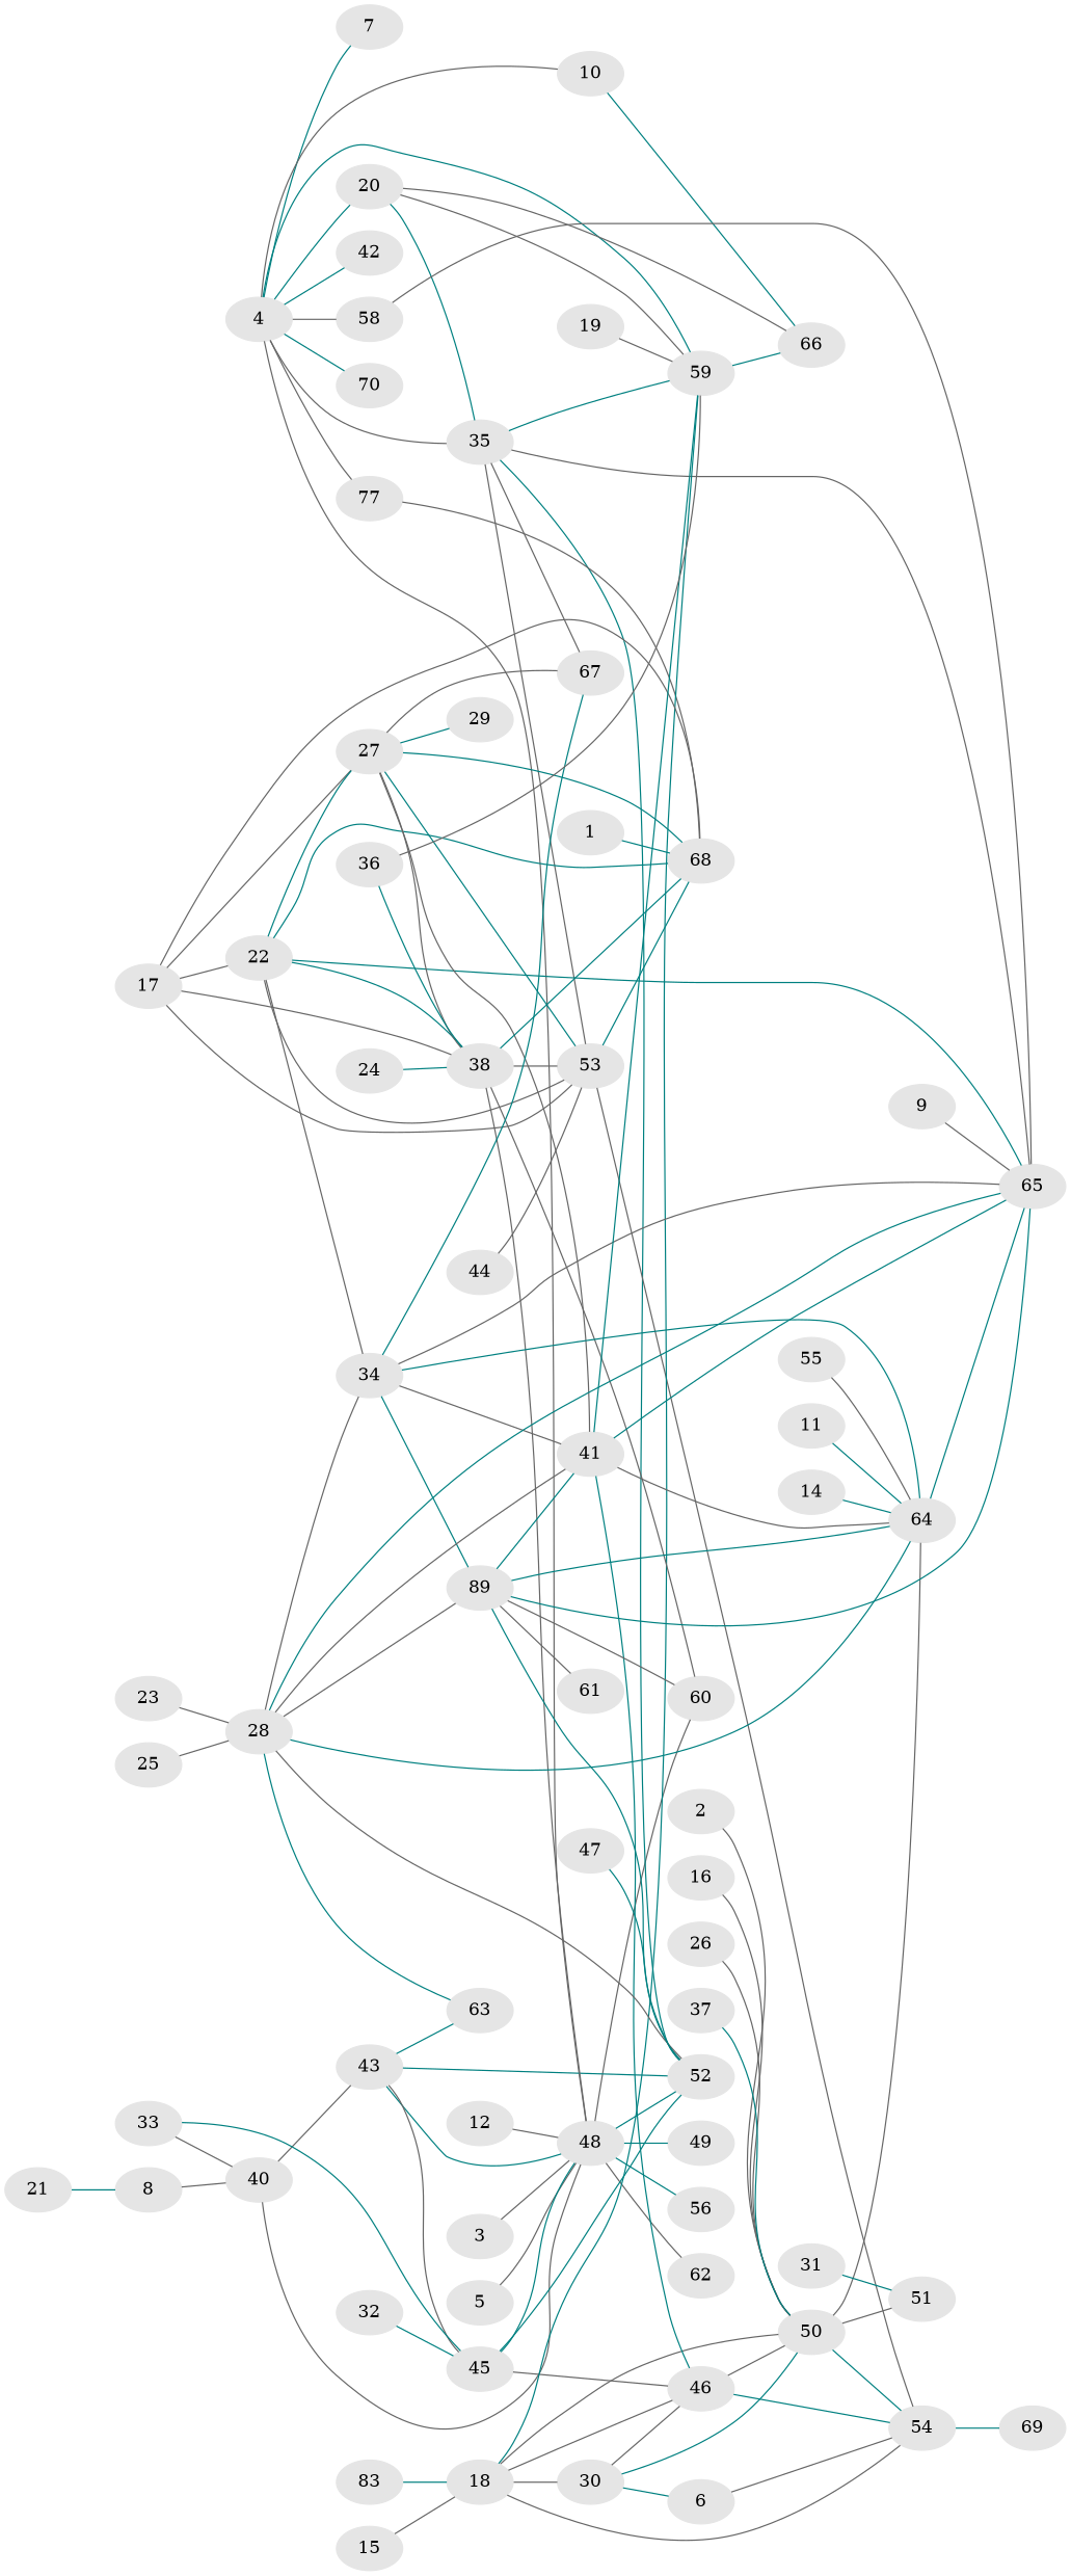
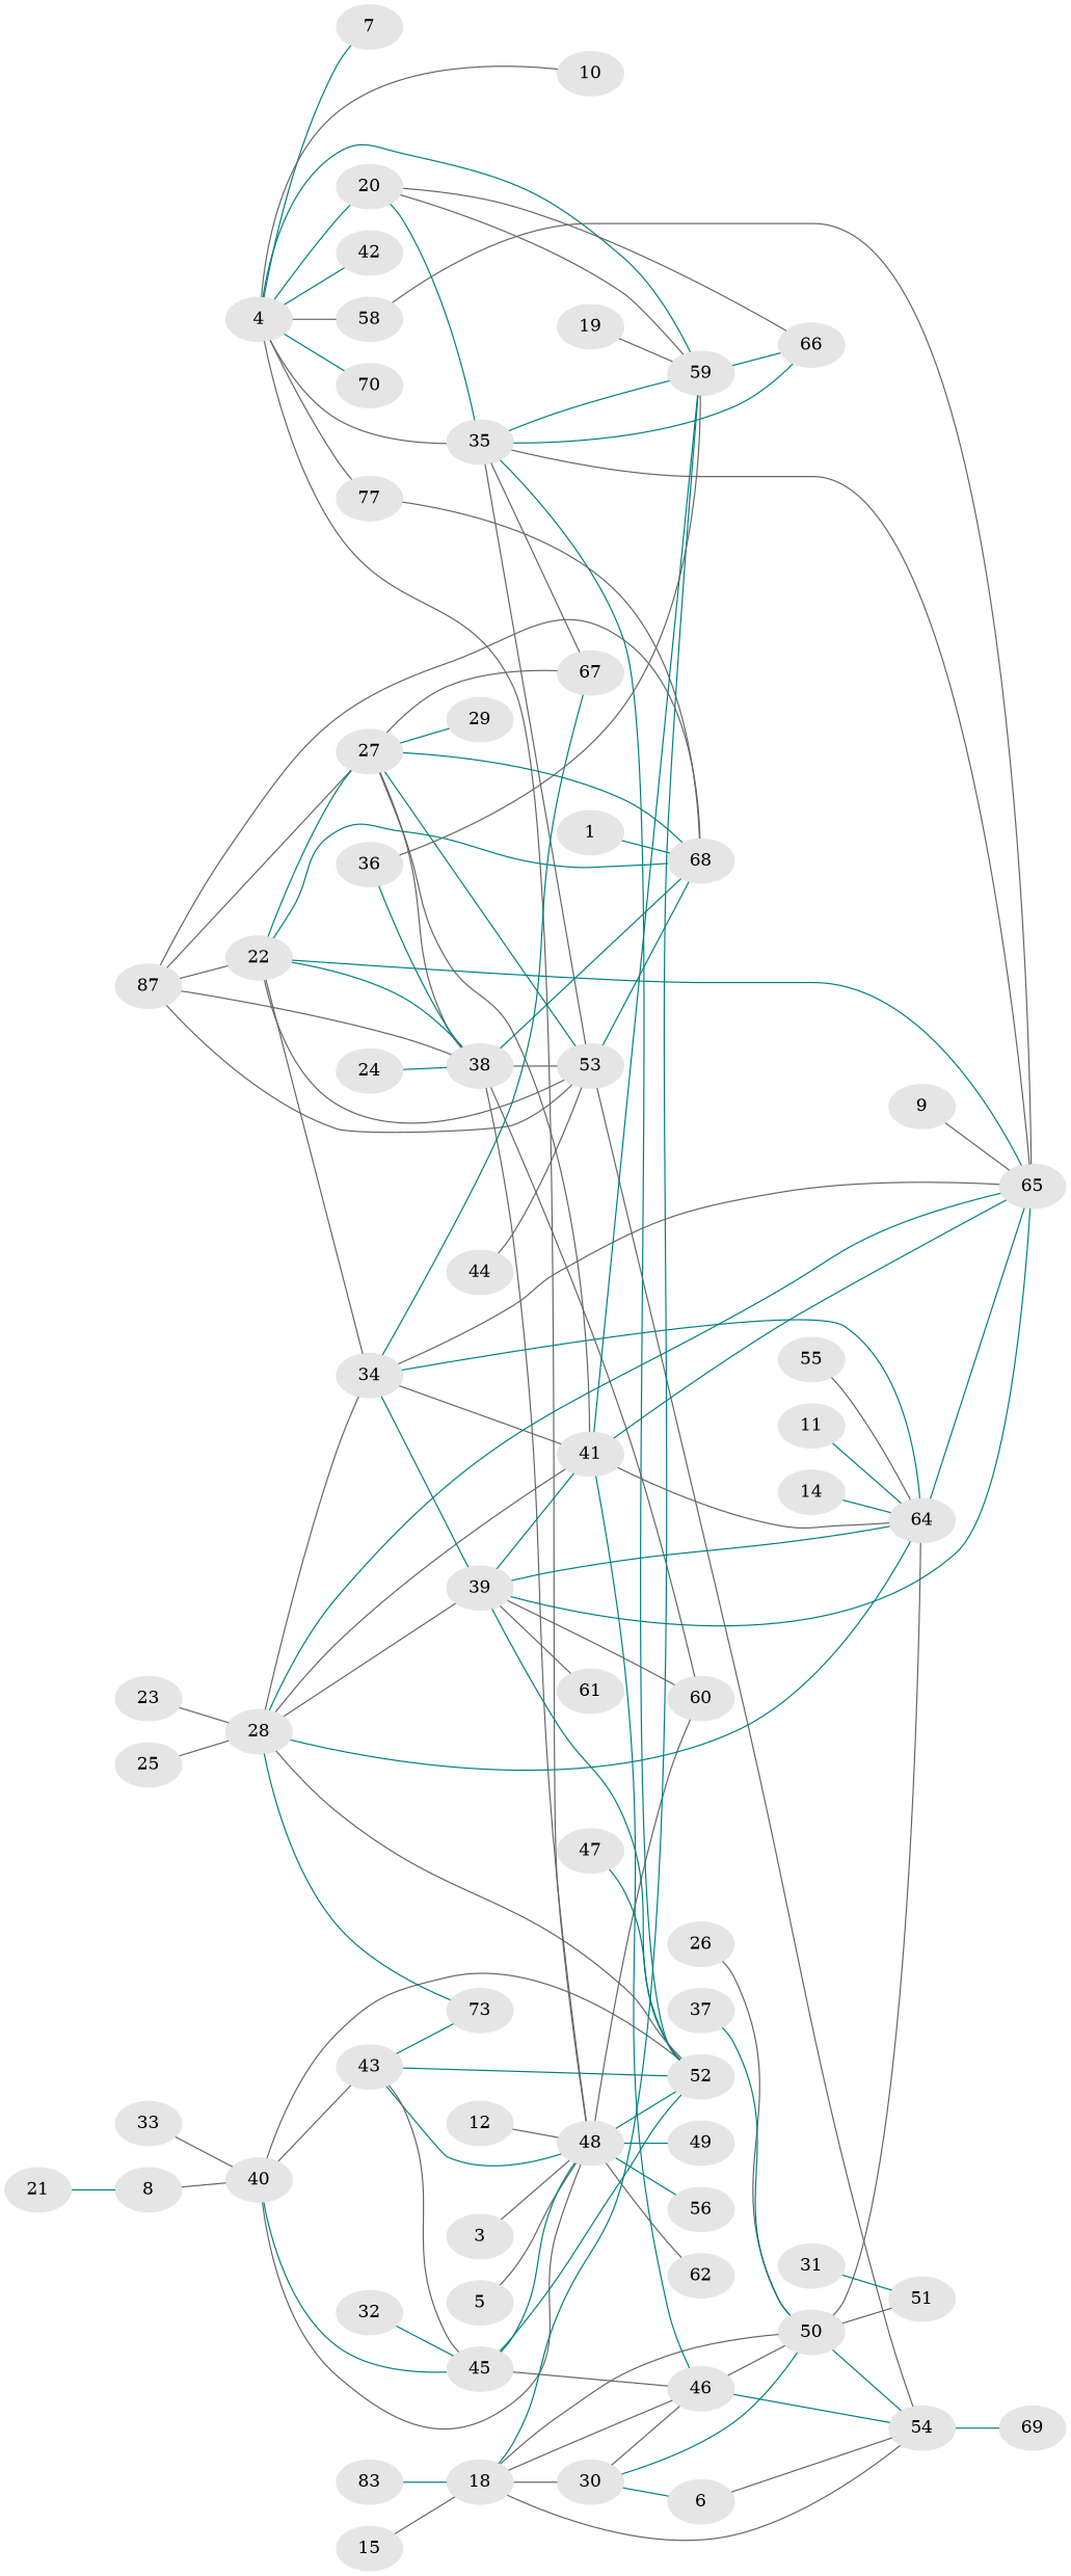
  graph {
    rankdir=LR
    node [color=gray90 style=filled]
    edge [color=gray40 weight=1.0]
    1
    68
-   2
    50
    54
    64
    51
    3
    48
    52
    60
    49
    56
    62
    4
    7
    10
    20
    35
    42
    n21 [label=77]
    59
    70
    58
    66
    65
    53
    67
    5
    6
    69
    8
    40
    45
    43
    9
    11
    12
    n39 [label=83]
    18
    30
    46
    14
    15
-   16
-   17
+   17 [label=87]
    22
    27
    38
    34
    29
    41
    19
    21
-   39 [label=89]
+   39
    23
    28
-   63
+   63 [label=73]
    24
    25
    26
    61
    31
    32
    33
    36
    37
    44
    47
    55
    1 -- 68 [color=teal]
-   2 -- 50
    50 -- 54 [color=teal]
    50 -- 64
    50 -- 51
    54 -- 69 [color=teal]
    64 -- 65 [color=teal weight=2.0]
    3 -- 48
    48 -- 52 [color=teal weight=3.0]
    48 -- 60
    48 -- 49 [color=teal]
    48 -- 56 [color=teal]
    48 -- 62
    4 -- 48
    4 -- 7 [color=teal]
    4 -- 10
    4 -- 20 [color=teal weight=3.0]
    4 -- 35 [weight=3.0]
    4 -- 42 [color=teal]
    4 -- n21 [weight=2.0]
    4 -- 59 [color=teal weight=3.0]
    4 -- 70 [color=teal]
    4 -- 58 [weight=3.0]
    20 -- 35 [color=teal]
    20 -- 59
    20 -- 66
    35 -- 52 [color=teal]
    35 -- 59 [color=teal]
-   10 -- 66 [color=teal]
+   35 -- 66 [color=teal]
    35 -- 65
    35 -- 53
    35 -- 67
    n21 -- 68
    59 -- 66 [color=teal]
    58 -- 65
    53 -- 68 [color=teal weight=2.0]
    53 -- 54
    5 -- 48
    6 -- 54
    8 -- 40
    40 -- 48
-   33 -- 45 [color=teal]
+   40 -- 52 [weight=3.0]
+   40 -- 45 [color=teal]
    40 -- 43
    45 -- 48 [color=teal]
    45 -- 52 [color=teal weight=3.0]
    45 -- 46
    43 -- 48 [color=teal]
    43 -- 52 [color=teal weight=3.0]
    43 -- 45
    43 -- 63 [color=teal]
    9 -- 65
    11 -- 64 [color=teal]
    12 -- 48
    n39 -- 18 [color=teal]
    18 -- 50 [weight=2.0]
    18 -- 54 [weight=2.0]
    18 -- 59 [color=teal]
    18 -- 30 [weight=4.0]
    18 -- 46 [weight=2.0]
    30 -- 50 [color=teal weight=2.0]
    30 -- 6 [color=teal weight=2.0]
    30 -- 46 [weight=2.0]
    46 -- 50
    46 -- 54 [color=teal]
    14 -- 64 [color=teal]
    15 -- 18
-   16 -- 50
    17 -- 68
    17 -- 53 [weight=2.0]
    17 -- 22
    17 -- 27
    17 -- 38
    22 -- 68 [color=teal]
    22 -- 65 [color=teal]
    22 -- 53 [weight=2.0]
    22 -- 27 [color=teal]
    22 -- 38 [color=teal]
    22 -- 34
    27 -- 68 [color=teal]
    27 -- 53 [color=teal weight=2.0]
    27 -- 67
    27 -- 38
    27 -- 29 [color=teal]
    27 -- 41
    38 -- 68 [color=teal]
    38 -- 48
    38 -- 60
    38 -- 53 [weight=2.0]
    34 -- 64 [color=teal weight=2.0]
    34 -- 65
    34 -- 67 [color=teal]
    34 -- 41
    34 -- 39 [color=teal]
    41 -- 64 [weight=2.0]
    41 -- 59 [color=teal weight=2.0]
    41 -- 65 [color=teal]
    41 -- 46 [color=teal]
    19 -- 59
    21 -- 8 [color=teal]
    39 -- 64 [color=teal weight=2.0]
    39 -- 52 [color=teal]
    39 -- 60
    39 -- 65 [color=teal]
    39 -- 41 [color=teal]
    39 -- 61
    23 -- 28
    28 -- 64 [color=teal weight=2.0]
    28 -- 52
    28 -- 65 [color=teal]
    28 -- 34
    28 -- 41
    28 -- 39
    28 -- 63 [color=teal]
    24 -- 38 [color=teal]
    25 -- 28
    26 -- 50
    31 -- 51 [color=teal]
    32 -- 45 [color=teal]
    33 -- 40
    36 -- 59
    36 -- 38 [color=teal]
    37 -- 50 [color=teal]
    44 -- 53
    47 -- 52 [color=teal]
    55 -- 64
  }
